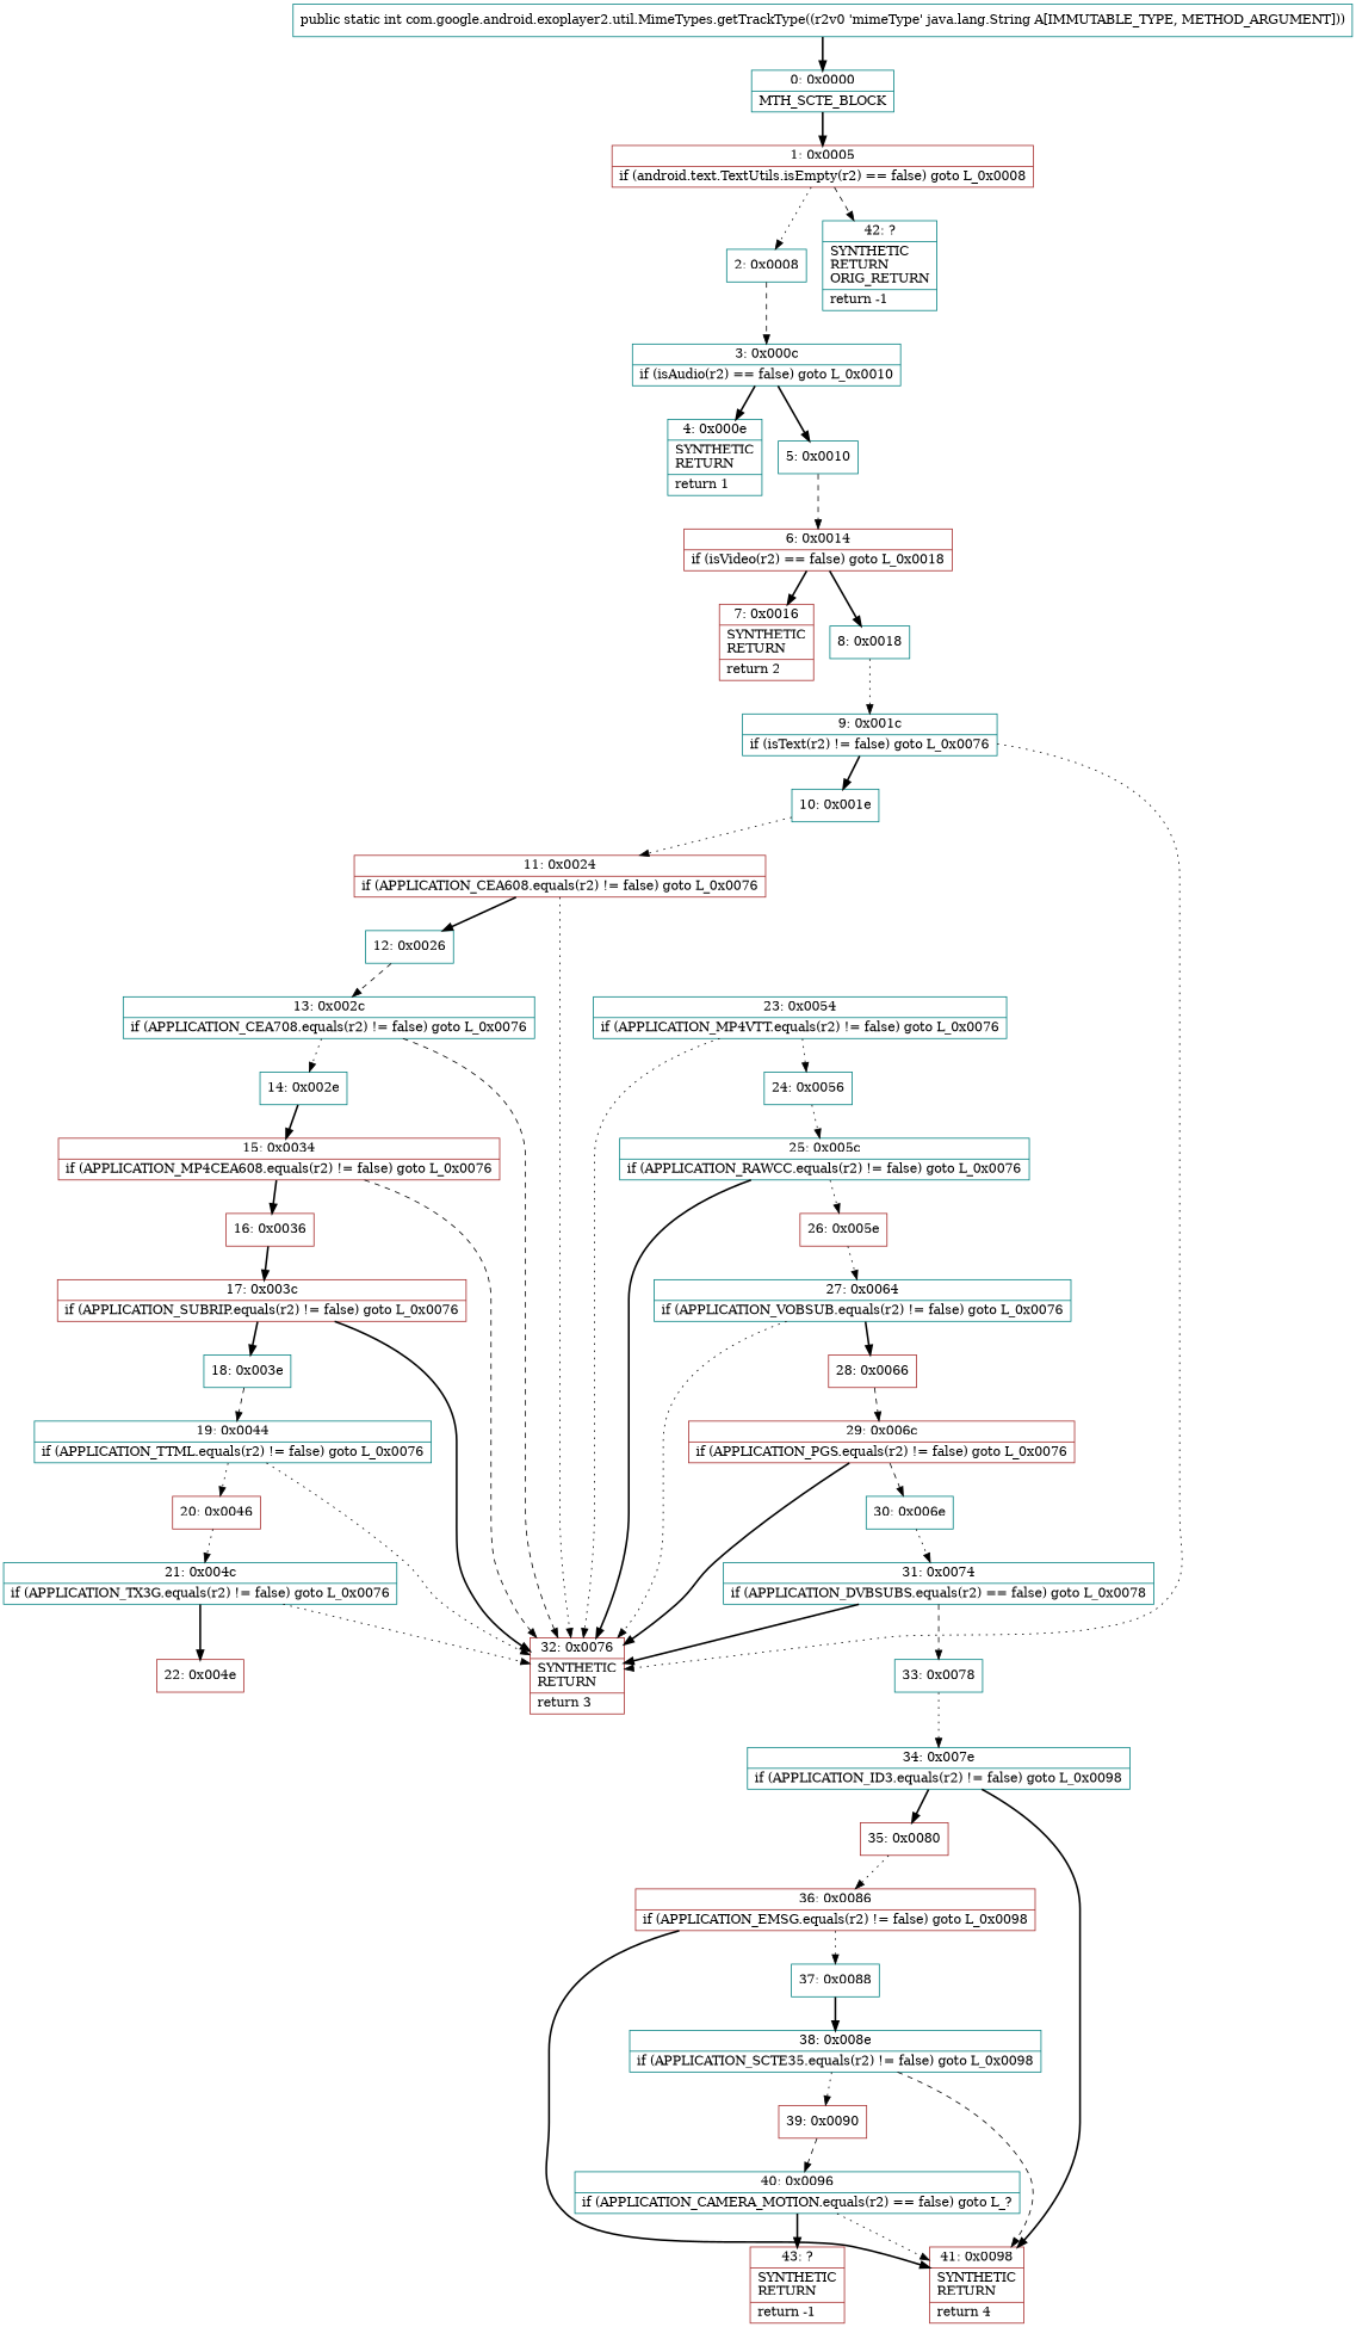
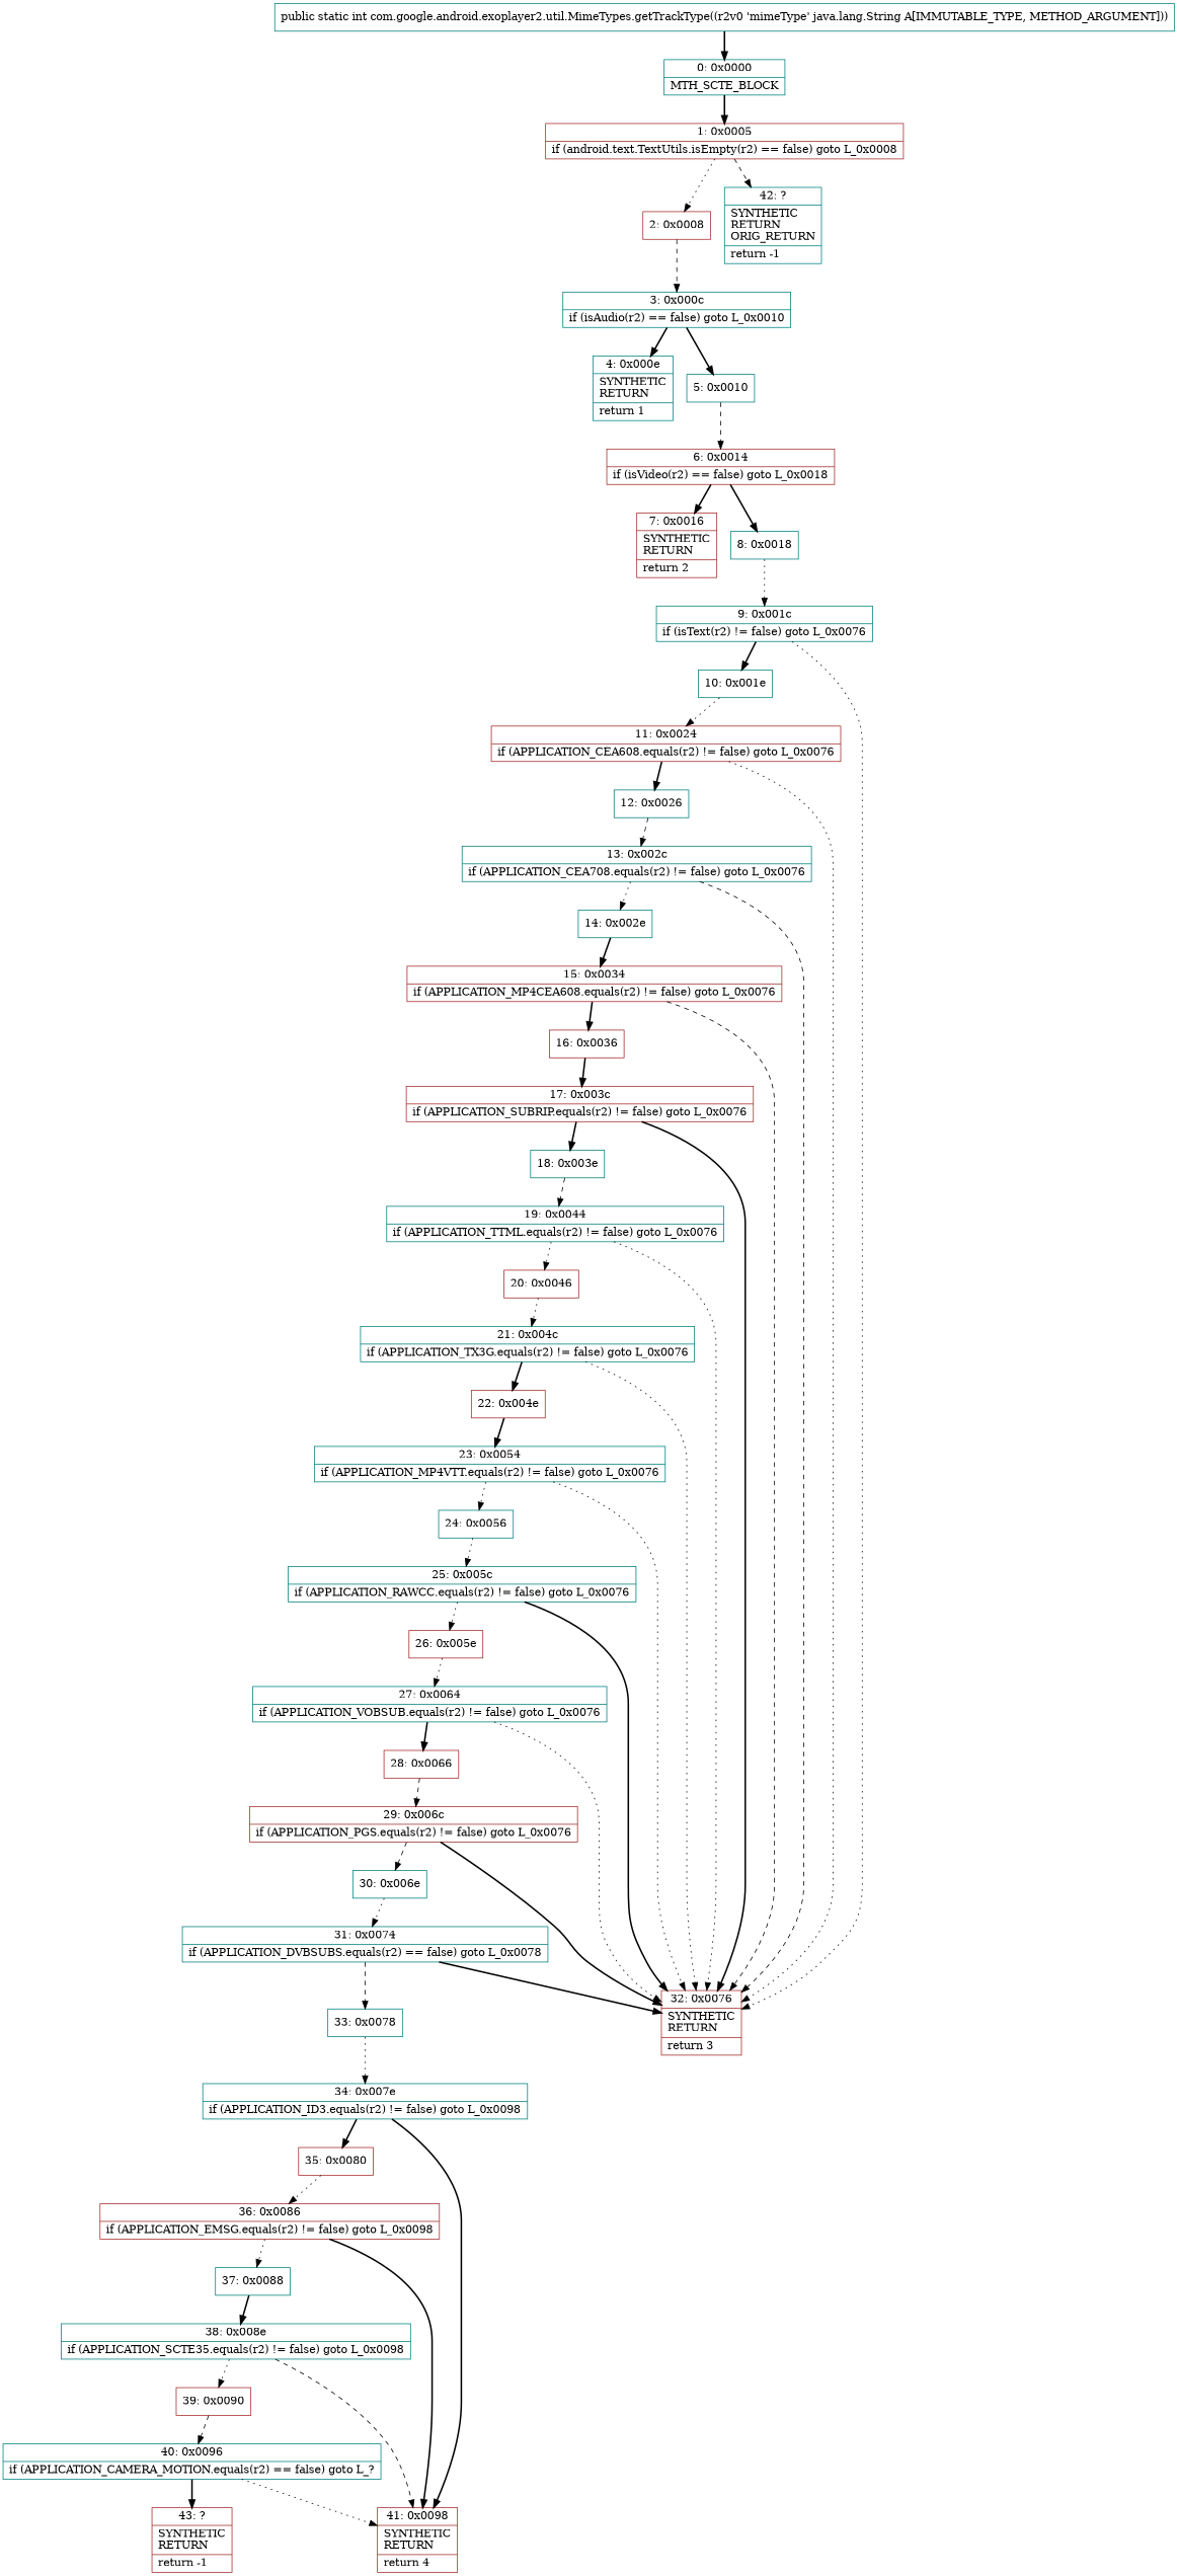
  digraph {
    node [color=teal shape=record]
    edge [style=bold]
    n1 [label="{0\:\ 0x0000|MTH_SCTE_BLOCK\l}"]
    n2 [color=brown label="{1\:\ 0x0005|if (android.text.TextUtils.isEmpty(r2) == false) goto L_0x0008\l}"]
-   n3 [label="{2\:\ 0x0008}"]
+   n3 [color=brown label="{2\:\ 0x0008}"]
    n4 [label="{42\:\ ?|SYNTHETIC\lRETURN\lORIG_RETURN\l|return \-1\l}"]
    n5 [label="{3\:\ 0x000c|if (isAudio(r2) == false) goto L_0x0010\l}"]
    n6 [label="{4\:\ 0x000e|SYNTHETIC\lRETURN\l|return 1\l}"]
    n7 [label="{5\:\ 0x0010}"]
    n8 [color=brown label="{6\:\ 0x0014|if (isVideo(r2) == false) goto L_0x0018\l}"]
    n9 [color=brown label="{7\:\ 0x0016|SYNTHETIC\lRETURN\l|return 2\l}"]
    n10 [label="{8\:\ 0x0018}"]
    n11 [label="{9\:\ 0x001c|if (isText(r2) != false) goto L_0x0076\l}"]
    n12 [label="{10\:\ 0x001e}"]
    n13 [color=brown label="{32\:\ 0x0076|SYNTHETIC\lRETURN\l|return 3\l}"]
    n14 [color=brown label="{11\:\ 0x0024|if (APPLICATION_CEA608.equals(r2) != false) goto L_0x0076\l}"]
    n15 [label="{12\:\ 0x0026}"]
    n16 [label="{13\:\ 0x002c|if (APPLICATION_CEA708.equals(r2) != false) goto L_0x0076\l}"]
    n17 [label="{14\:\ 0x002e}"]
    n18 [color=brown label="{15\:\ 0x0034|if (APPLICATION_MP4CEA608.equals(r2) != false) goto L_0x0076\l}"]
    n19 [color=brown label="{16\:\ 0x0036}"]
    n20 [color=brown label="{17\:\ 0x003c|if (APPLICATION_SUBRIP.equals(r2) != false) goto L_0x0076\l}"]
    n21 [label="{18\:\ 0x003e}"]
    n22 [label="{19\:\ 0x0044|if (APPLICATION_TTML.equals(r2) != false) goto L_0x0076\l}"]
    n23 [color=brown label="{20\:\ 0x0046}"]
    n24 [label="{21\:\ 0x004c|if (APPLICATION_TX3G.equals(r2) != false) goto L_0x0076\l}"]
    n25 [color=brown label="{22\:\ 0x004e}"]
    n26 [label="{23\:\ 0x0054|if (APPLICATION_MP4VTT.equals(r2) != false) goto L_0x0076\l}"]
    n27 [label="{24\:\ 0x0056}"]
    n28 [label="{25\:\ 0x005c|if (APPLICATION_RAWCC.equals(r2) != false) goto L_0x0076\l}"]
    n29 [color=brown label="{26\:\ 0x005e}"]
    n30 [label="{27\:\ 0x0064|if (APPLICATION_VOBSUB.equals(r2) != false) goto L_0x0076\l}"]
    n31 [color=brown label="{28\:\ 0x0066}"]
    n32 [color=brown label="{29\:\ 0x006c|if (APPLICATION_PGS.equals(r2) != false) goto L_0x0076\l}"]
    n33 [label="{30\:\ 0x006e}"]
    n34 [label="{31\:\ 0x0074|if (APPLICATION_DVBSUBS.equals(r2) == false) goto L_0x0078\l}"]
    n35 [label="{33\:\ 0x0078}"]
    n36 [label="{34\:\ 0x007e|if (APPLICATION_ID3.equals(r2) != false) goto L_0x0098\l}"]
    n37 [color=brown label="{35\:\ 0x0080}"]
    n38 [color=brown label="{41\:\ 0x0098|SYNTHETIC\lRETURN\l|return 4\l}"]
    n39 [color=brown label="{36\:\ 0x0086|if (APPLICATION_EMSG.equals(r2) != false) goto L_0x0098\l}"]
    n40 [label="{37\:\ 0x0088}"]
    n41 [label="{38\:\ 0x008e|if (APPLICATION_SCTE35.equals(r2) != false) goto L_0x0098\l}"]
    n42 [color=brown label="{39\:\ 0x0090}"]
    n43 [label="{40\:\ 0x0096|if (APPLICATION_CAMERA_MOTION.equals(r2) == false) goto L_?\l}"]
    n44 [color=brown label="{43\:\ ?|SYNTHETIC\lRETURN\l|return \-1\l}"]
    n45 [label="{public static int com.google.android.exoplayer2.util.MimeTypes.getTrackType((r2v0 'mimeType' java.lang.String A[IMMUTABLE_TYPE, METHOD_ARGUMENT])) }"]
    n1 -> n2
    n2 -> n3 [style=dotted]
    n2 -> n4 [style=dashed]
    n3 -> n5 [style=dashed]
    n5 -> n6
    n5 -> n7
    n7 -> n8 [style=dashed]
    n8 -> n9
    n8 -> n10
    n10 -> n11 [style=dotted]
    n11 -> n12
    n11 -> n13 [style=dotted]
    n12 -> n14 [style=dotted]
    n14 -> n13 [style=dotted]
    n14 -> n15
    n15 -> n16 [style=dashed]
    n16 -> n13 [style=dashed]
    n16 -> n17 [style=dotted]
    n17 -> n18
    n18 -> n13 [style=dashed]
    n18 -> n19
    n19 -> n20
    n20 -> n13
    n20 -> n21
    n21 -> n22 [style=dashed]
    n22 -> n13 [style=dotted]
    n22 -> n23 [style=dotted]
    n23 -> n24 [style=dotted]
    n24 -> n13 [style=dotted]
    n24 -> n25
+   n25 -> n26
    n26 -> n13 [style=dotted]
    n26 -> n27 [style=dotted]
    n27 -> n28 [style=dotted]
    n28 -> n13
    n28 -> n29 [style=dotted]
    n29 -> n30 [style=dotted]
    n30 -> n13 [style=dotted]
    n30 -> n31
    n31 -> n32 [style=dashed]
    n32 -> n13
    n32 -> n33 [style=dashed]
    n33 -> n34 [style=dotted]
    n34 -> n13
    n34 -> n35 [style=dashed]
    n35 -> n36 [style=dotted]
    n36 -> n37
    n36 -> n38
    n37 -> n39 [style=dotted]
    n39 -> n38
    n39 -> n40 [style=dotted]
    n40 -> n41
    n41 -> n38 [style=dashed]
    n41 -> n42 [style=dotted]
    n42 -> n43 [style=dashed]
    n43 -> n38 [style=dotted]
    n43 -> n44
    n45 -> n1
  }
